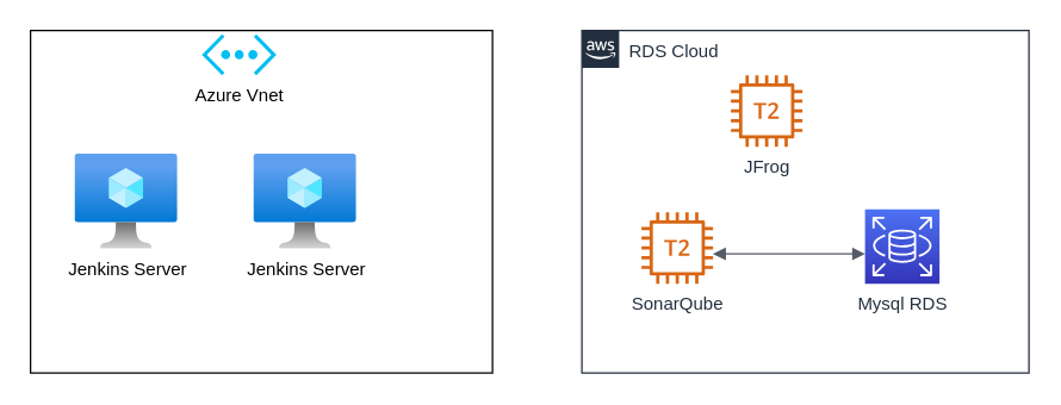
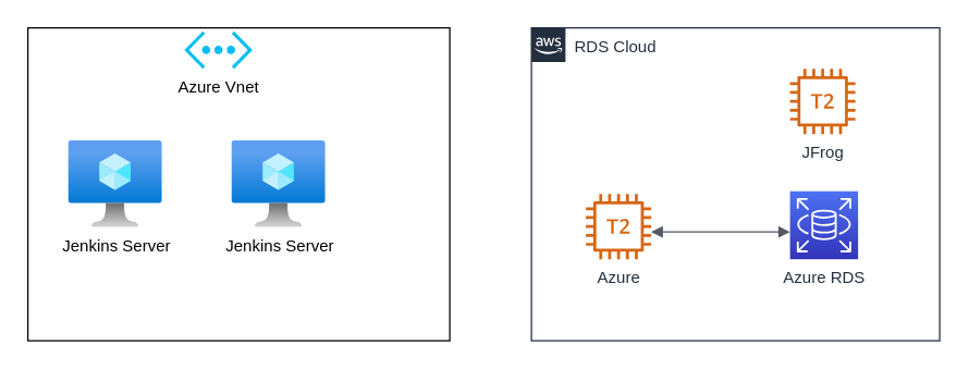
  <mxCell id="0" />
  <mxCell id="1" parent="0" />
  <mxCell id="2" value="" style="rounded=0;whiteSpace=wrap;html=1;" vertex="1" parent="1"><mxGeometry x="20" y="20" width="310" height="230" as="geometry" /></mxCell>
  <mxCell id="3" value="RDS Cloud" style="points=[[0,0],[0.25,0],[0.5,0],[0.75,0],[1,0],[1,0.25],[1,0.5],[1,0.75],[1,1],[0.75,1],[0.5,1],[0.25,1],[0,1],[0,0.75],[0,0.5],[0,0.25]];outlineConnect=0;gradientColor=none;html=1;whiteSpace=wrap;fontSize=12;fontStyle=0;shape=mxgraph.aws4.group;grIcon=mxgraph.aws4.group_aws_cloud_alt;strokeColor=#232F3E;fillColor=none;verticalAlign=top;align=left;spacingLeft=30;fontColor=#232F3E;dashed=0;" vertex="1" parent="1"><mxGeometry x="390" y="20" width="300" height="230" as="geometry" /></mxCell>
- <mxCell id="4" value="JFrog" style="outlineConnect=0;fontColor=#232F3E;gradientColor=none;fillColor=#D86613;strokeColor=none;dashed=0;verticalLabelPosition=bottom;verticalAlign=top;align=center;html=1;fontSize=12;fontStyle=0;aspect=fixed;pointerEvents=1;shape=mxgraph.aws4.t2_instance;" vertex="1" parent="1"><mxGeometry x="490" y="50" width="48" height="48" as="geometry" /></mxCell>
- <mxCell id="5" value="Mysql RDS" style="points=[[0,0,0],[0.25,0,0],[0.5,0,0],[0.75,0,0],[1,0,0],[0,1,0],[0.25,1,0],[0.5,1,0],[0.75,1,0],[1,1,0],[0,0.25,0],[0,0.5,0],[0,0.75,0],[1,0.25,0],[1,0.5,0],[1,0.75,0]];outlineConnect=0;fontColor=#232F3E;gradientColor=#4D72F3;gradientDirection=north;fillColor=#3334B9;strokeColor=#ffffff;dashed=0;verticalLabelPosition=bottom;verticalAlign=top;align=center;html=1;fontSize=12;fontStyle=0;aspect=fixed;shape=mxgraph.aws4.resourceIcon;resIcon=mxgraph.aws4.rds;" vertex="1" parent="1"><mxGeometry x="580" y="140" width="50" height="50" as="geometry" /></mxCell>
- <mxCell id="6" value="SonarQube" style="outlineConnect=0;fontColor=#232F3E;gradientColor=none;fillColor=#D86613;strokeColor=none;dashed=0;verticalLabelPosition=bottom;verticalAlign=top;align=center;html=1;fontSize=12;fontStyle=0;aspect=fixed;pointerEvents=1;shape=mxgraph.aws4.t2_instance;" vertex="1" parent="1"><mxGeometry x="430" y="142" width="48" height="48" as="geometry" /></mxCell>
+ <mxCell id="4" value="JFrog" style="outlineConnect=0;fontColor=#232F3E;gradientColor=none;fillColor=#D86613;strokeColor=none;dashed=0;verticalLabelPosition=bottom;verticalAlign=top;align=center;html=1;fontSize=12;fontStyle=0;aspect=fixed;pointerEvents=1;shape=mxgraph.aws4.t2_instance;" vertex="1" parent="1"><mxGeometry x="580" y="50" width="48" height="48" as="geometry" /></mxCell>
+ <mxCell id="5" value="Azure RDS" style="points=[[0,0,0],[0.25,0,0],[0.5,0,0],[0.75,0,0],[1,0,0],[0,1,0],[0.25,1,0],[0.5,1,0],[0.75,1,0],[1,1,0],[0,0.25,0],[0,0.5,0],[0,0.75,0],[1,0.25,0],[1,0.5,0],[1,0.75,0]];outlineConnect=0;fontColor=#232F3E;gradientColor=#4D72F3;gradientDirection=north;fillColor=#3334B9;strokeColor=#ffffff;dashed=0;verticalLabelPosition=bottom;verticalAlign=top;align=center;html=1;fontSize=12;fontStyle=0;aspect=fixed;shape=mxgraph.aws4.resourceIcon;resIcon=mxgraph.aws4.rds;" vertex="1" parent="1"><mxGeometry x="580" y="140" width="50" height="50" as="geometry" /></mxCell>
+ <mxCell id="6" value="Azure" style="outlineConnect=0;fontColor=#232F3E;gradientColor=none;fillColor=#D86613;strokeColor=none;dashed=0;verticalLabelPosition=bottom;verticalAlign=top;align=center;html=1;fontSize=12;fontStyle=0;aspect=fixed;pointerEvents=1;shape=mxgraph.aws4.t2_instance;" vertex="1" parent="1"><mxGeometry x="430" y="142" width="48" height="48" as="geometry" /></mxCell>
  <mxCell id="7" value="" style="edgeStyle=orthogonalEdgeStyle;html=1;endArrow=block;elbow=vertical;startArrow=block;startFill=1;endFill=1;strokeColor=#545B64;rounded=0;" edge="1" parent="1"><mxGeometry width="100" relative="1" as="geometry"><mxPoint x="478" y="170" as="sourcePoint" /><mxPoint x="580" y="170" as="targetPoint" /><Array as="points"><mxPoint x="560" y="170" /><mxPoint x="560" y="170" /></Array></mxGeometry></mxCell>
  <mxCell id="8" value="Azure Vnet" style="verticalLabelPosition=bottom;html=1;verticalAlign=top;align=center;strokeColor=none;fillColor=#00BEF2;shape=mxgraph.azure.virtual_network;pointerEvents=1;" vertex="1" parent="1"><mxGeometry x="135" y="22.5" width="50" height="27.5" as="geometry" /></mxCell>
  <mxCell id="9" value="Jenkins Server" style="aspect=fixed;html=1;points=[];align=center;image;fontSize=12;image=img/lib/azure2/compute/Virtual_Machine.svg;" vertex="1" parent="1"><mxGeometry x="50" y="103" width="69" height="64" as="geometry" /></mxCell>
  <mxCell id="10" value="Jenkins Server" style="aspect=fixed;html=1;points=[];align=center;image;fontSize=12;image=img/lib/azure2/compute/Virtual_Machine.svg;" vertex="1" parent="1"><mxGeometry x="170" y="103" width="69" height="64" as="geometry" /></mxCell>
